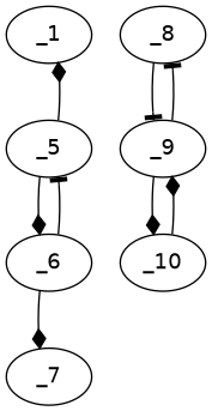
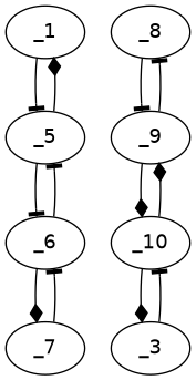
  digraph {
    fontname="DejaVu Sans"
    node [fontname="DejaVu Sans"]
    edge [angle=0.828849 arrowhead=tee fontname="DejaVu Sans" orient=0.737154]
    _1 [x=126.000000 y=78.000000]
    _5 [x=137.000000 y=90.000000]
    _6 [x=151.000000 y=99.000000]
    _7 [x=162.000000 y=111.000000]
    _8 [x=104.000000 y=91.000000]
    _9 [x=87.000000 y=97.000000]
    _10 [x=76.000000 y=109.000000]
+   _3 [x=71.000000 y=127.000000]
+   _1 -> _5
    _5 -> _1 [angle=-2.312744 arrowhead=diamond orient=-0.737154]
-   _5 -> _6 [angle=0.571337 arrowhead=diamond orient=0.540758]
+   _5 -> _6 [angle=0.571337 orient=0.540758]
    _6 -> _5 [angle=-2.570255 orient=-0.540758]
    _6 -> _7 [arrowhead=diamond]
+   _7 -> _6 [angle=-2.312744 orient=-0.737154]
    _8 -> _9 [angle=2.802300 orient=0.332820]
    _9 -> _8 [angle=-0.339293 orient=-0.332820]
    _9 -> _10 [angle=2.312744 arrowhead=diamond]
    _10 -> _9 [angle=-0.828849 arrowhead=diamond orient=-0.737154]
+   _10 -> _3 [angle=1.841743 arrowhead=diamond orient=0.963518]
+   _3 -> _10 [angle=-1.299849 orient=-0.963518]
  }
